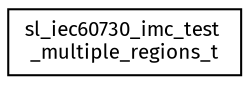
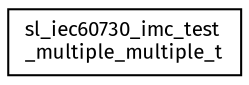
  digraph {
    rankdir=LR
    fontname="Fira Sans"
-   n1 [color=black fillcolor=white fontname="Fira Sans" fontsize=10 height=0.2 label="sl_iec60730_imc_test\l_multiple_regions_t" shape=record style=filled width=0.4]
+   n1 [color=black fillcolor=white fontname="Fira Sans" fontsize=10 height=0.2 label="sl_iec60730_imc_test\l_multiple_multiple_t" shape=record style=filled width=0.4]
  }
